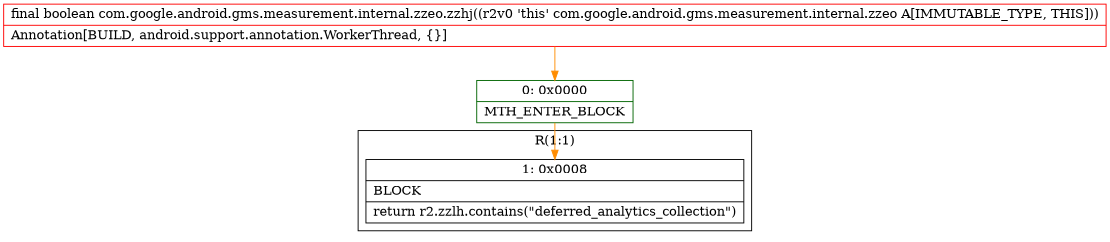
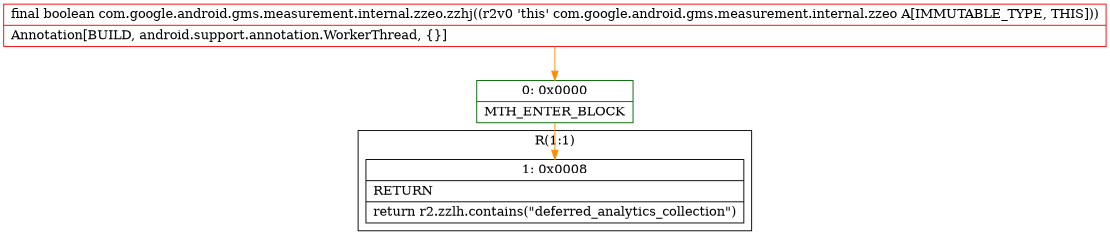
  digraph {
    node [shape=record]
    edge [color=darkorange]
-   n1 [color=black label="{1\:\ 0x0008|BLOCK\l|return r2.zzlh.contains(\"deferred_analytics_collection\")\l}"]
+   n1 [color=black label="{1\:\ 0x0008|RETURN\l|return r2.zzlh.contains(\"deferred_analytics_collection\")\l}"]
    n2 [color=darkgreen label="{0\:\ 0x0000|MTH_ENTER_BLOCK\l}"]
    n3 [label="{final boolean com.google.android.gms.measurement.internal.zzeo.zzhj((r2v0 'this' com.google.android.gms.measurement.internal.zzeo A[IMMUTABLE_TYPE, THIS]))  | Annotation[BUILD, android.support.annotation.WorkerThread, \{\}]\l}" color=red]
    subgraph cluster_1 {
      label="R(1:1)"
      n1
    }
    n2 -> n1
    n3 -> n2
  }
